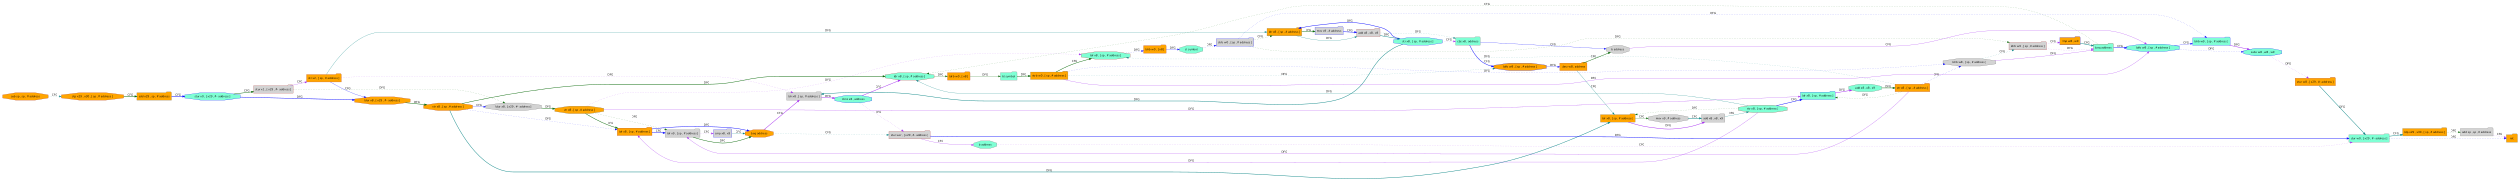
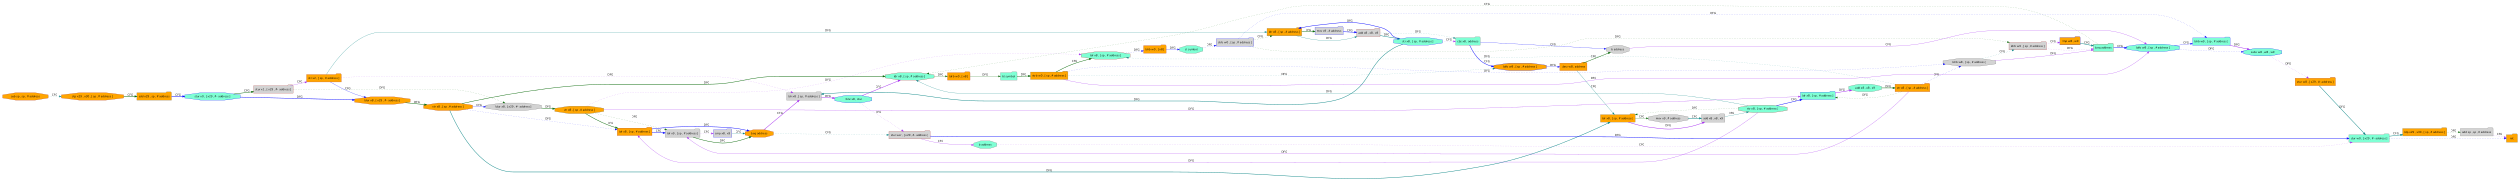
  digraph {
    fontname=Nunito
    rankdir=LR
    node [color=gray40 fillcolor=orange fontname=Nunito shape=folder style=filled]
    edge [color=blue fontname=Nunito style=bold]
    n1 [color=brown label="sub sp , sp , # address" shape=octagon]
    n2 [color=brown label="stp x29 , x30 , [ sp , # address ]" shape=octagon]
    n3 [label="add x29 , sp , # address"]
    n4 [color=blue fillcolor=aquamarine label="stur x0 , [ x29 , #- address ]" shape=octagon]
    n5 [color=brown fillcolor=lightgrey label="stur x1 , [ x29 , #- address ]"]
    n6 [color=brown label="ldur x8 , [ x29 , #- address ]" shape=octagon]
    n7 [color=brown label="str x2 , [ sp , # address ]"]
    n8 [fillcolor=lightgrey label="ldur x8 , [ x29 , #- address ]" shape=octagon]
    n9 [color=brown label="str x8 , [ sp , # address ]" shape=octagon]
    n10 [fillcolor=lightgrey label="ldr x8 , [ sp , # address ]"]
    n11 [label="ldr x8 , [ sp , # address ]"]
    n12 [label="str x8 , [ sp , # address ]" shape=octagon]
-   n13 [color=blue fillcolor=aquamarine label="cbnz x8 , address" shape=octagon]
+   n13 [color=blue fillcolor=aquamarine label="cbnz x8 , stur" shape=octagon]
    n14 [color=blue fillcolor=lightgrey label="mov x9 , # address"]
    n15 [color=brown fillcolor=lightgrey label="add x8 , x8 , x9"]
    n16 [color=brown label="ldr x8 , [ sp , # address ]"]
    n17 [color=brown fillcolor=aquamarine label="ldr x8 , [ sp , # address ]" shape=octagon]
    n18 [label="ldr x8 , [ sp , # address ]"]
    n19 [fillcolor=lightgrey label="ldr x9 , [ sp , # address ]"]
    n20 [color=brown label="b.eq address" shape=octagon]
    n21 [color=brown label="ldrb w0 , [ x8 ]"]
    n22 [fillcolor=lightgrey label="mov x9 , # address" shape=octagon]
    n23 [fillcolor=lightgrey label="add x8 , x8 , x9"]
    n24 [color=brown fillcolor=aquamarine label="ldr x8 , [ sp , # address ]" shape=octagon]
    n25 [color=blue fillcolor=aquamarine label="ldr x8 , [ sp , # address ]"]
    n26 [color=blue fillcolor=lightgrey label="cmp x8 , x9"]
    n27 [color=brown label="ldrb w0 , [ x8 ]"]
    n28 [fillcolor=aquamarine label="add x8 , x8 , x9" shape=octagon]
    n29 [color=brown fillcolor=lightgrey label="stur wzr , [ x29 , #- address ]"]
    n30 [fillcolor=aquamarine label="b address" shape=octagon]
    n31 [fillcolor=aquamarine label="ldur w0 , [ x29 , #- address ]"]
    n32 [label="ldp x29 , x30 , [ sp , # address ]"]
    n33 [label=ret]
    n34 [fillcolor=lightgrey label="add sp , sp , # address"]
    n35 [fillcolor=aquamarine label="bl symbol"]
    n36 [label="strb w0 , [ sp , # address ]"]
    n37 [color=blue label="ldrb w8 , [ sp , # address ]" shape=octagon]
    n38 [color=blue fillcolor=aquamarine label="ldrb w8 , [ sp , # address ]" shape=octagon]
    n39 [fillcolor=lightgrey label="ldrb w8 , [ sp , # address ]" shape=octagon]
    n40 [color=brown label="cbnz w8 , address"]
    n41 [color=blue fillcolor=aquamarine label="ldrb w9 , [ sp , # address ]"]
    n42 [color=blue fillcolor=aquamarine label="subs w8 , w8 , w9" shape=octagon]
    n43 [color=brown fillcolor=lightgrey label="ldrb w9 , [ sp , # address ]"]
    n44 [color=brown fillcolor=aquamarine label="b.eq address"]
    n45 [fillcolor=aquamarine label="bl symbol" shape=octagon]
    n46 [color=blue fillcolor=lightgrey label="strb w0 , [ sp , # address ]"]
    n47 [color=blue label="cmp w8 , w9"]
    n48 [color=blue fillcolor=aquamarine label="str x8 , [ sp , # address ]" shape=octagon]
    n49 [fillcolor=aquamarine label="cbz x8 , address"]
    n50 [fillcolor=lightgrey label="b address" shape=octagon]
    n51 [color=brown label="stur w8 , [ x29 , #- address ]"]
    n52 [color=brown fillcolor=aquamarine label="str x8 , [ sp , # address ]" shape=octagon]
    n53 [color=brown label="str x8 , [ sp , # address ]"]
    n1 -> n2 [color=teal label=CFG style=dotted]
    n2 -> n3 [color=darkgreen label=CFG]
    n3 -> n4 [label=CFG]
    n4 -> n5 [color=darkgreen label=CFG]
    n4 -> n6 [label=DFG]
    n5 -> n7 [color=purple label=CFG style=solid]
    n5 -> n8 [color=darkgreen label=DFG style=dotted]
    n6 -> n9 [color=darkgreen label=DFG]
    n7 -> n6 [label=CFG style=solid]
    n7 -> n10 [color=purple label=DFG style=dotted]
    n7 -> n11 [color=teal label=DFG style=solid]
    n8 -> n12 [color=darkgreen label=DFG]
    n9 -> n8 [label=CFG style=solid]
    n9 -> n16 [label=DFG style=dotted]
    n9 -> n17 [color=darkgreen label=DFG]
    n9 -> n18 [color=teal label=DFG]
    n10 -> n13 [color=purple label=DFG]
    n11 -> n14 [color=darkgreen label=CFG]
    n11 -> n15 [color=teal label=DFG style=solid]
    n12 -> n16 [color=darkgreen label=CFG]
    n12 -> n19 [color=darkgreen label=DFG style=dotted]
    n12 -> n24 [color=purple label=DFG style=dotted]
    n12 -> n25 [color=purple label=DFG style=solid]
    n13 -> n17 [color=purple label=CFG]
    n13 -> n29 [color=purple label=CFG style=dotted]
    n14 -> n15 [label=CFG]
    n15 -> n48 [color=teal label=DFG]
    n15 -> n49 [color=teal label=DFG style=dotted]
    n16 -> n19 [label=CFG]
    n16 -> n20 [label=DFG]
    n17 -> n21 [color=darkgreen label=DFG style=solid]
    n18 -> n22 [color=darkgreen label=CFG style=solid]
    n18 -> n23 [color=purple label=DFG]
    n19 -> n20 [color=darkgreen label=DFG]
    n19 -> n26 [color=purple label=CFG style=dotted]
    n20 -> n10 [color=purple label=CFG]
    n20 -> n29 [color=teal label=CFG style=dotted]
    n21 -> n35 [color=darkgreen label=DFG style=solid]
    n22 -> n23 [color=teal label=CFG]
    n23 -> n52 [color=teal label=DFG style=solid]
    n24 -> n27 [label=DFG style=dotted]
    n25 -> n28 [color=purple label=DFG]
    n26 -> n20 [color=teal label=CFG style=solid]
    n27 -> n45 [label=DFG style=solid]
    n28 -> n53 [color=darkgreen label=DFG]
    n29 -> n30 [color=purple label=CFG style=solid]
    n29 -> n31 [label=DFG]
    n30 -> n31 [color=purple label=CFG style=dotted]
    n31 -> n32 [color=teal label=CFG]
    n31 -> n33 [label=DFG style=dotted]
    n32 -> n34 [color=darkgreen label=DFG style=dotted]
    n34 -> n33 [color=purple label=CFG style=dotted]
    n35 -> n36 [color=darkgreen label=DFG]
    n36 -> n24 [color=darkgreen label=CFG]
    n36 -> n37 [color=teal label=DFG style=dotted]
    n36 -> n38 [color=purple label=DFG style=solid]
    n36 -> n39 [label=DFG style=dotted]
    n37 -> n40 [label=DFG style=solid]
    n38 -> n41 [label=CFG style=solid]
    n38 -> n42 [label=DFG style=dotted]
    n39 -> n43 [color=teal label=CFG style=dotted]
    n39 -> n44 [color=purple label=DFG style=solid]
    n40 -> n18 [color=teal label=CFG style=solid]
    n40 -> n50 [color=darkgreen label=CFG]
    n41 -> n42 [color=purple label=DFG]
    n42 -> n51 [color=purple label=DFG style=dotted]
    n43 -> n44 [color=purple label=DFG style=dotted]
    n43 -> n47 [color=purple label=CFG style=dotted]
    n44 -> n17 [color=darkgreen label=CFG style=dotted]
    n44 -> n38 [label=CFG]
    n45 -> n46 [label=DFG style=dotted]
    n46 -> n11 [color=darkgreen label=CFG style=dotted]
    n46 -> n41 [label=DFG style=dotted]
    n46 -> n43 [color=darkgreen label=DFG style=dotted]
    n47 -> n44 [color=teal label=CFG]
    n48 -> n10 [color=teal label=DFG]
    n48 -> n11 [label=DFG]
    n48 -> n49 [color=purple label=CFG style=dotted]
    n49 -> n37 [label=CFG]
    n49 -> n50 [label=CFG style=solid]
    n50 -> n38 [color=purple label=CFG style=solid]
    n51 -> n31 [color=teal label=DFG]
    n52 -> n16 [color=purple label=DFG style=solid]
    n52 -> n17 [color=teal label=DFG style=solid]
    n52 -> n18 [color=darkgreen label=DFG style=dotted]
    n52 -> n25 [label=CFG]
    n53 -> n19 [color=purple label=DFG style=solid]
    n53 -> n24 [color=teal label=DFG style=dotted]
    n53 -> n25 [color=darkgreen label=DFG style=dotted]
    n53 -> n39 [label=CFG style=dotted]
  }
